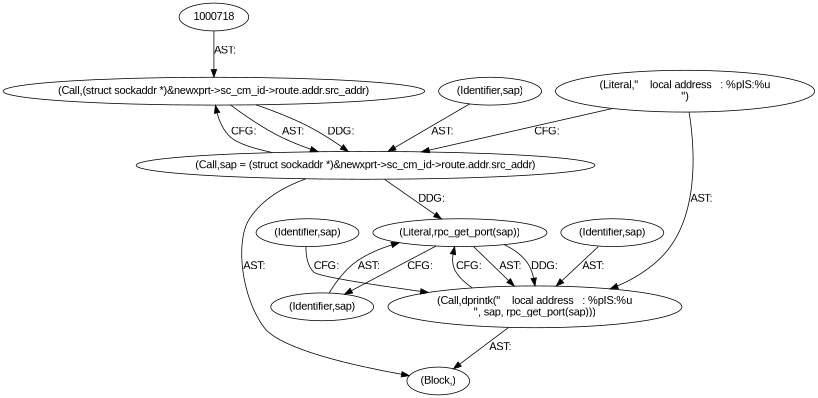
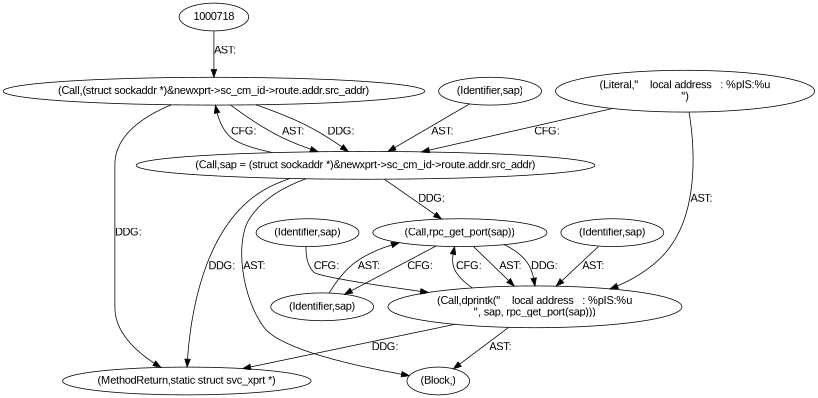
  digraph {
    fontname="Liberation Sans"
    node [fontname="Liberation Sans"]
    edge [fontname="Liberation Sans"]
    n1 [label="(Call,(struct sockaddr *)&newxprt->sc_cm_id->route.addr.src_addr)"]
    n2 [label="(Call,sap = (struct sockaddr *)&newxprt->sc_cm_id->route.addr.src_addr)"]
-   n4 [label="(Literal,rpc_get_port(sap))"]
+   n3 [label="(MethodReturn,static struct svc_xprt *)"]
+   n4 [label="(Call,rpc_get_port(sap))"]
    n5 [label="(Block,)"]
    n6 [label="(Call,dprintk(\"    local address   : %pIS:%u\n\", sap, rpc_get_port(sap)))"]
    n7 [label="(Identifier,sap)"]
    n8 [label="(Identifier,sap)"]
    n9 [label="(Identifier,sap)"]
    n10 [label="(Literal,\"    local address   : %pIS:%u\n\")"]
    n11 [label="(Identifier,sap)"]
    1000718
    n1 -> n2 [label="AST: "]
    n1 -> n2 [label="DDG: "]
+   n1 -> n3 [label="DDG: "]
    n2 -> n1 [label="CFG: "]
+   n2 -> n3 [label="DDG: "]
    n2 -> n4 [label="DDG: "]
    n2 -> n5 [label="AST: "]
    n4 -> n6 [label="AST: "]
    n4 -> n6 [label="DDG: "]
    n4 -> n7 [label="CFG: "]
+   n6 -> n3 [label="DDG: "]
    n6 -> n4 [label="CFG: "]
    n6 -> n5 [label="AST: "]
    n7 -> n4 [label="AST: "]
    n8 -> n6 [label="CFG: "]
    n9 -> n2 [label="AST: "]
    n10 -> n2 [label="CFG: "]
    n10 -> n6 [label="AST: "]
    n11 -> n6 [label="AST: "]
    1000718 -> n1 [label="AST: "]
  }
